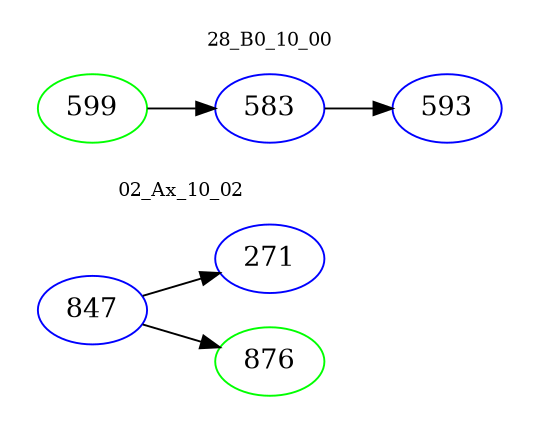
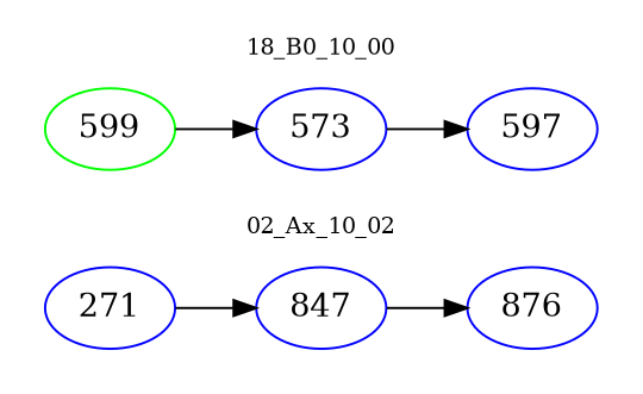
  digraph {
    rankdir=LR
    node [color=blue]
    edge [color=black]
-   n1 [color=green label=876]
+   n1 [label=876]
    n2 [label=847]
    n3 [label=271]
    n4 [color=green label=599]
-   n5 [label=583]
-   n6 [label=593]
+   n5 [label=573]
+   n6 [label=597]
    subgraph cluster_1 {
      color=white
      fontsize=10
      label="02_Ax_10_02"
      n1
      n2
      n3
    }
    subgraph cluster_2 {
      color=white
      fontsize=10
-     label="28_B0_10_00"
+     label="18_B0_10_00"
      n4
      n5
      n6
    }
    n2 -> n1
-   n2 -> n3
+   n3 -> n2
    n4 -> n5
    n5 -> n6
  }
